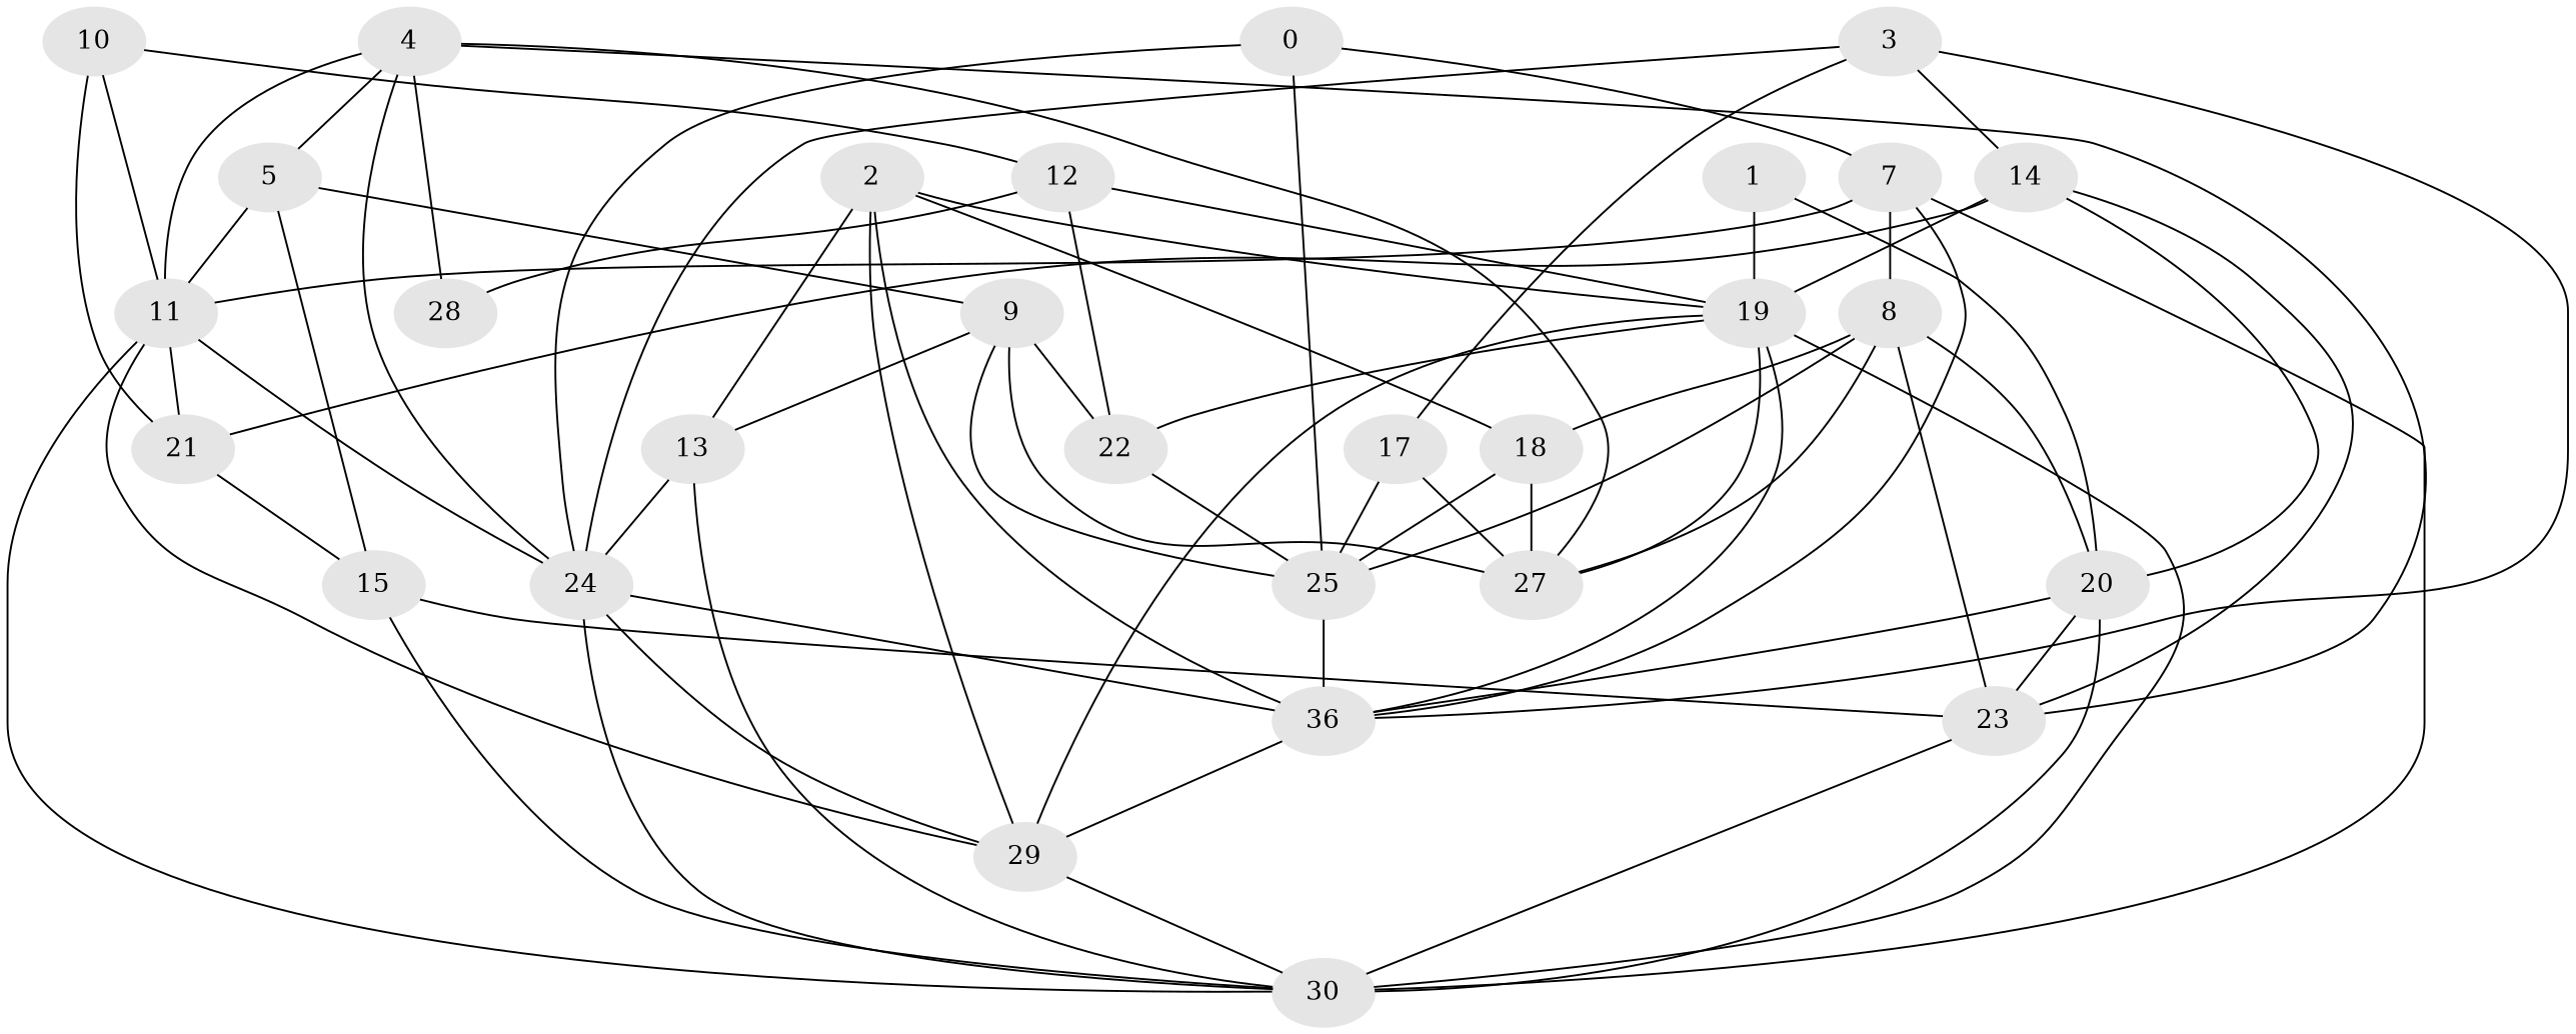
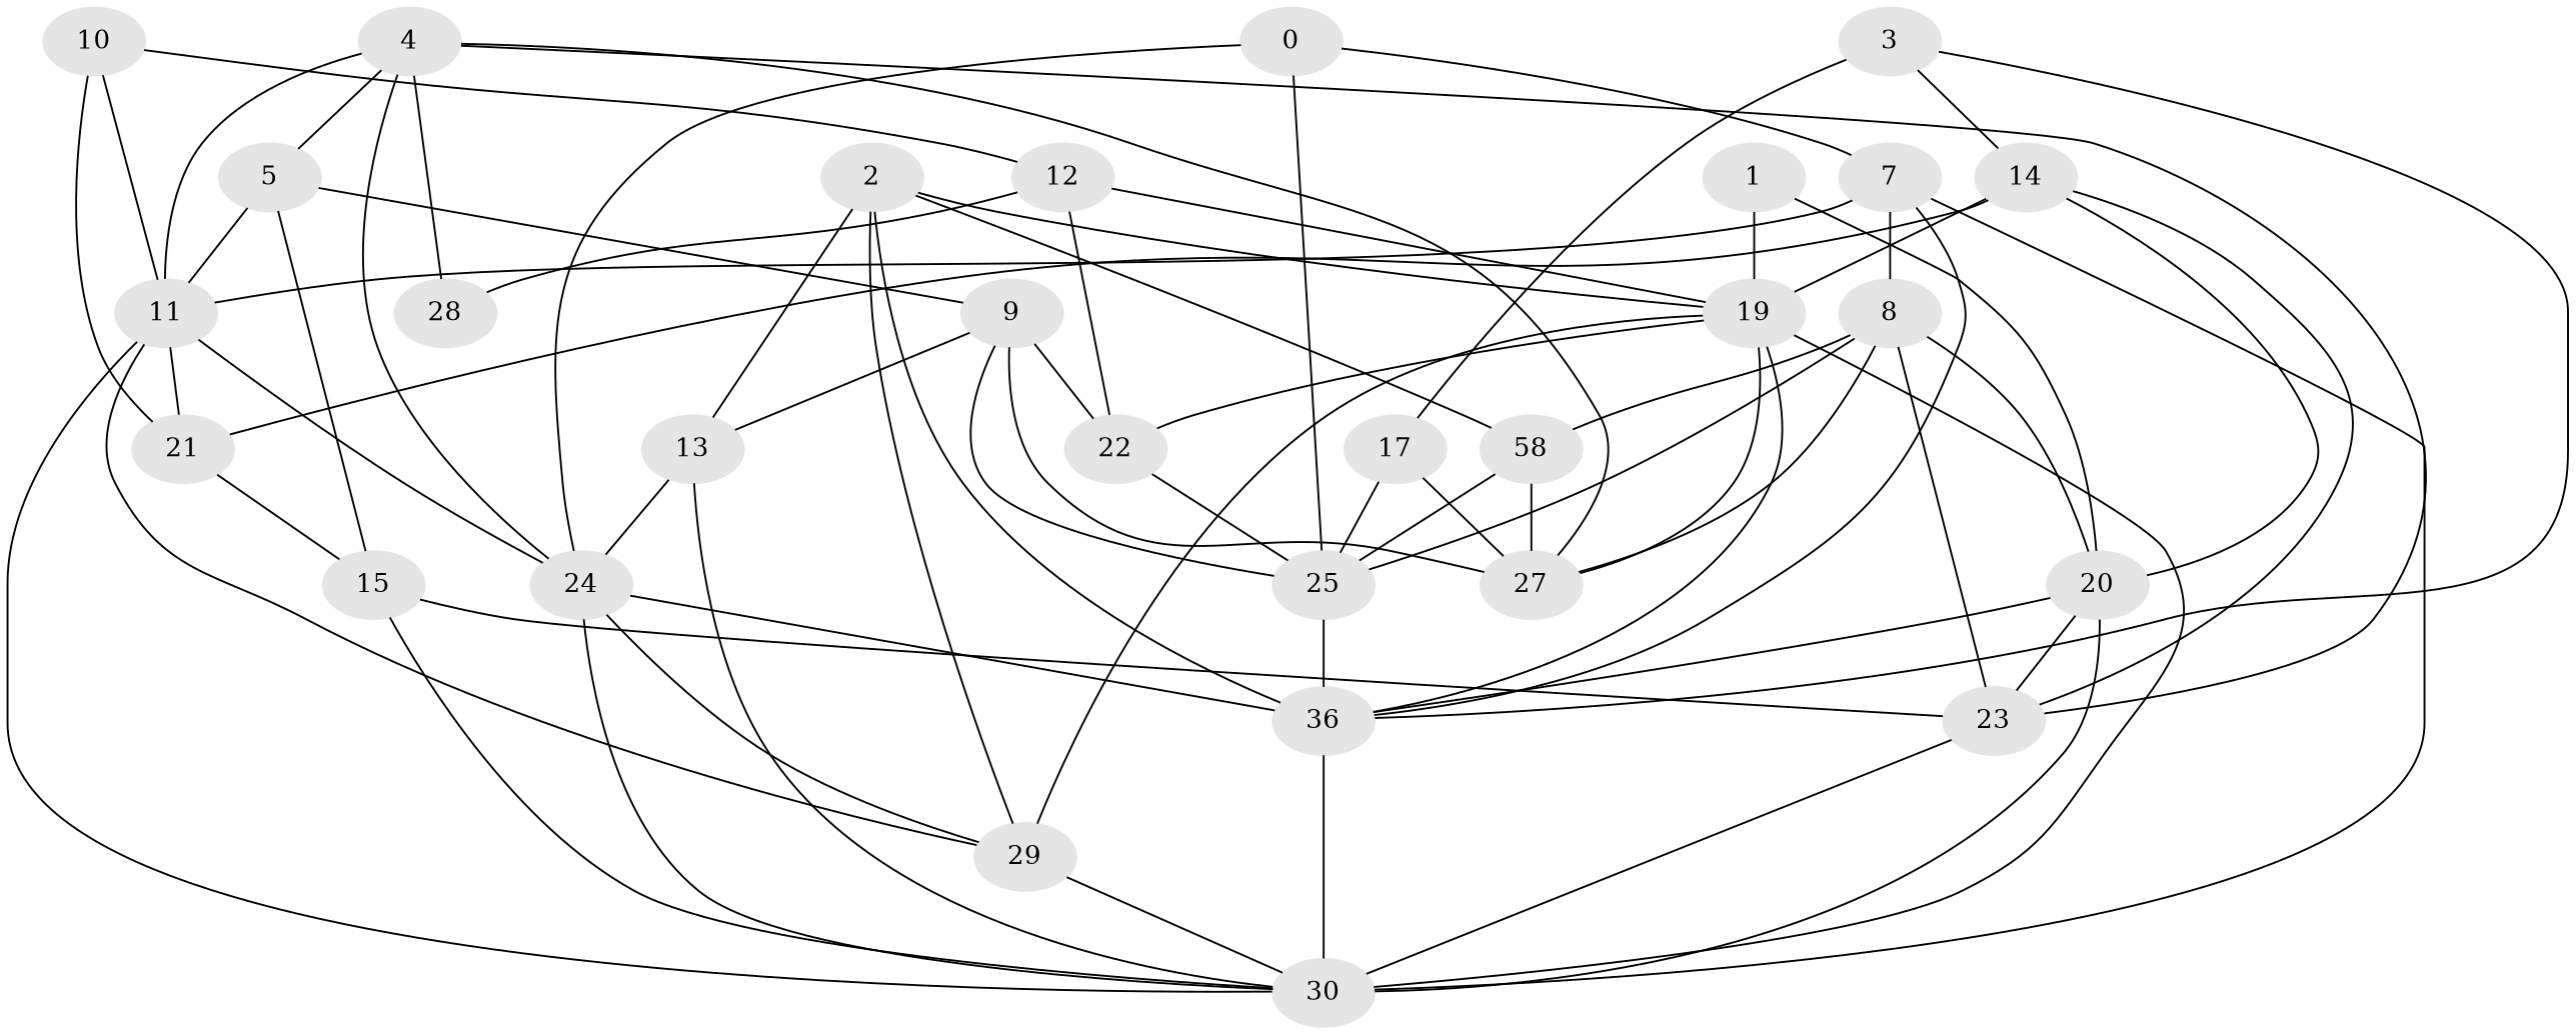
  graph {
    node [color=gray90 style=filled]
    edge [weight=1.0]
    1
    19
    20
    n4 [label=36]
    29
    27
    30
    22
    23
    2
    13
-   18
+   18 [label=58]
    24
    25
    3
    14
    17
    21
    4
    5
    11
    28
    9
    15
    n25 [label=0]
    7
    8
    10
    12
    1 -- 19
    1 -- 20
    19 -- n4
    19 -- 29
    19 -- 27
    19 -- 30
    19 -- 22
    20 -- n4
    20 -- 30 [weight=2.0]
    20 -- 23
-   n4 -- 29 [weight=2.0]
+   n4 -- 30 [weight=2.0]
    29 -- 30 [weight=3.0]
    22 -- 25
    23 -- 30
    2 -- 19
    2 -- n4
    2 -- 29 [weight=2.0]
    2 -- 13
    2 -- 18
    13 -- 30
    13 -- 24
    18 -- 27 [weight=2.0]
    18 -- 25
    24 -- n4 [weight=2.0]
    24 -- 29
    24 -- 30 [weight=2.0]
    25 -- n4
    3 -- n4
-   3 -- 24
    3 -- 14
    3 -- 17
    14 -- 19
    14 -- 20
    14 -- 23
    14 -- 21
    17 -- 27
    17 -- 25
    21 -- 15 [weight=2.0]
    4 -- 27
    4 -- 23
    4 -- 24 [weight=2.0]
    4 -- 5
    4 -- 11
    4 -- 28 [weight=2.0]
    5 -- 11
    5 -- 9
    5 -- 15
    11 -- 29 [weight=3.0]
    11 -- 30
    11 -- 24 [weight=2.0]
    11 -- 21
    9 -- 27
    9 -- 22
    9 -- 13
    9 -- 25
    15 -- 30
    15 -- 23 [weight=2.0]
    n25 -- 24
    n25 -- 25 [weight=2.0]
    n25 -- 7
    7 -- n4
    7 -- 30 [weight=3.0]
    7 -- 11 [weight=2.0]
    7 -- 8 [weight=2.0]
    8 -- 20
    8 -- 27
    8 -- 23
    8 -- 18
    8 -- 25 [weight=2.0]
    10 -- 21
    10 -- 11 [weight=2.0]
    10 -- 12
    12 -- 19
    12 -- 22
    12 -- 28
  }
